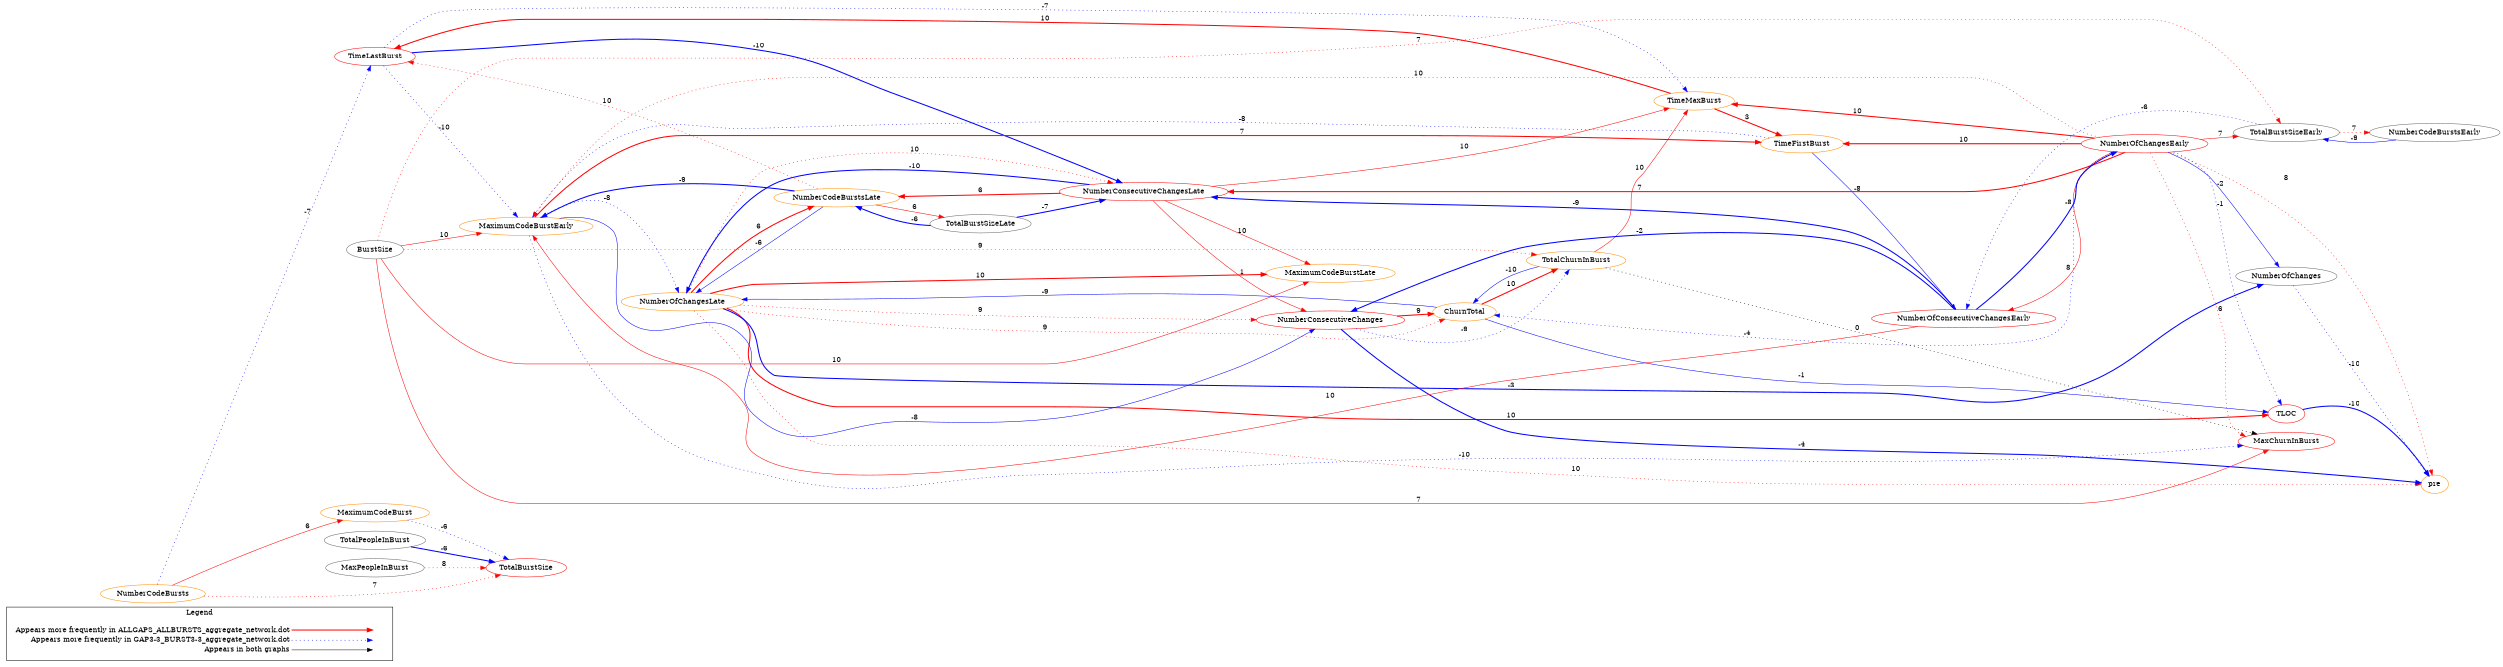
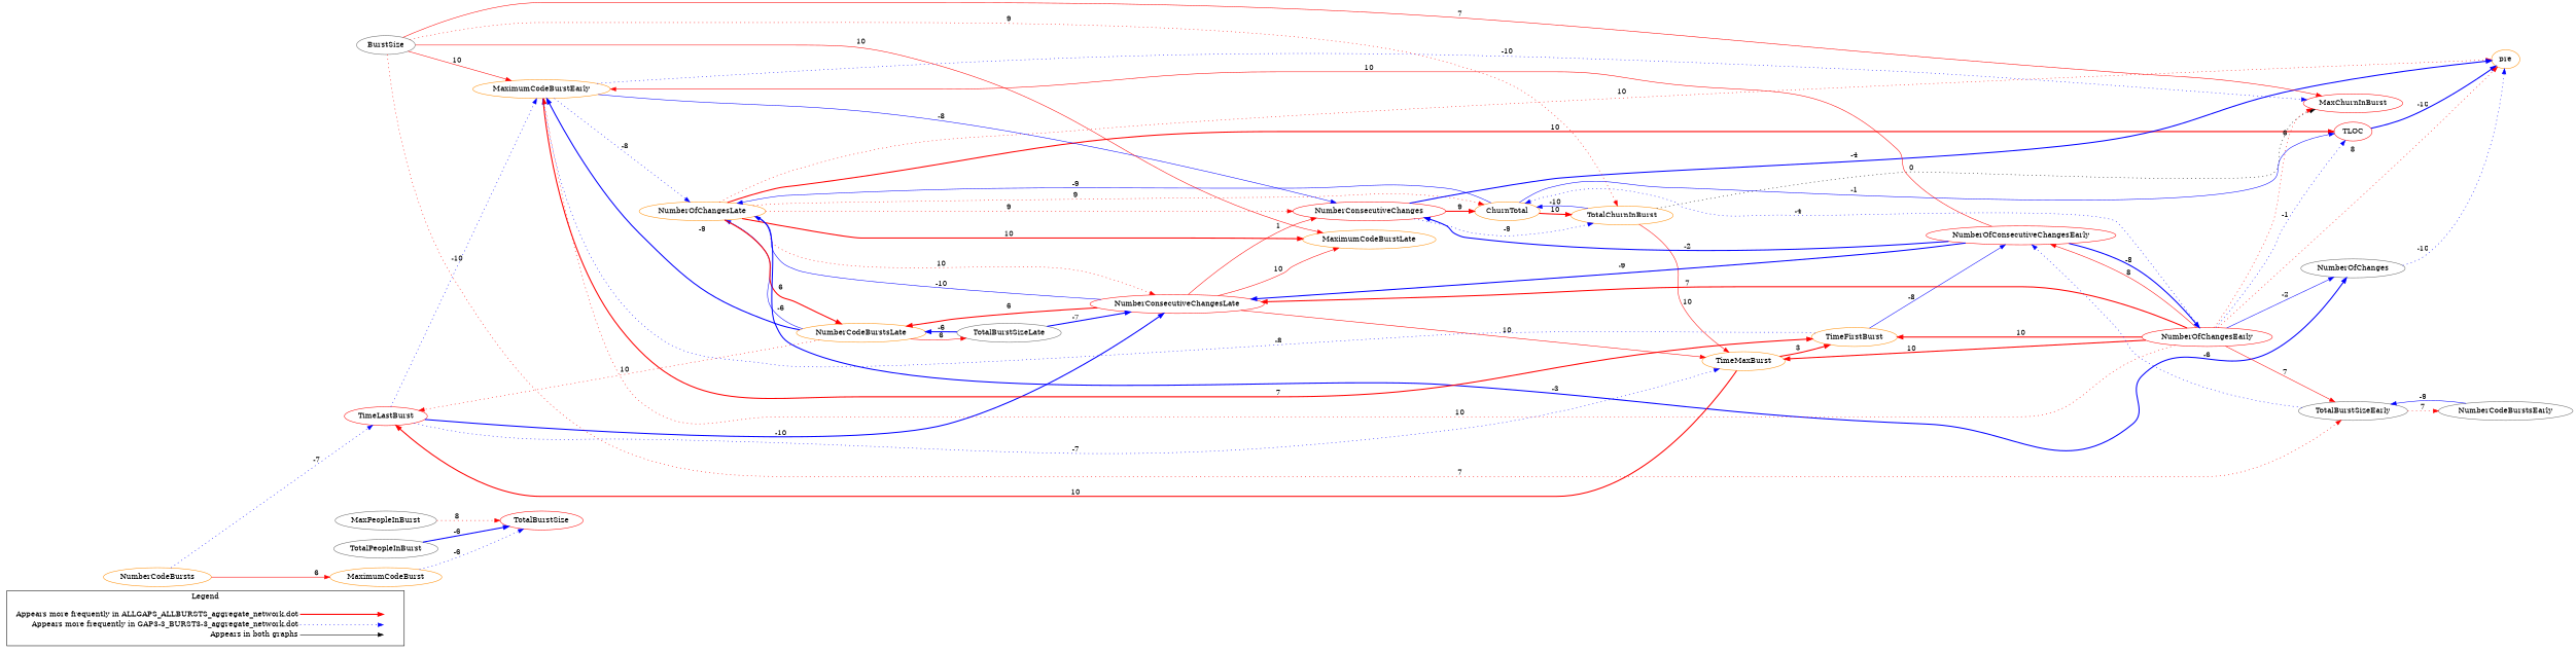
  digraph {
    rankdir=LR
    node [color=darkorange]
    edge [color=red style=dotted weight=10]
    n1 [label=<<table border="0" cellpadding="2" cellspacing="0" cellborder="0">       <tr><td align="right" port="i1">Appears more frequently in ALLGAPS_ALLBURSTS_aggregate_network.dot</td></tr>       <tr><td align="right" port="i2">Appears more frequently in GAP3-3_BURST3-3_aggregate_network.dot</td></tr>       <tr><td align="right" port="i3">Appears in both graphs</td></tr>       </table>> shape=plaintext color=""]
    n2 [label=<<table border="0" cellpadding="2" cellspacing="0" cellborder="0">       <tr><td port="i1">&nbsp;</td></tr>       <tr><td port="i2">&nbsp;</td></tr>       <tr><td port="i3">&nbsp;</td></tr>       </table>> shape=plaintext color=""]
    TimeLastBurst [color=red]
    NumberCodeBurstsLate
    NumberOfChangesLate
    MaximumCodeBurstEarly
    TotalBurstSizeLate [color=gray40]
    NumberConsecutiveChangesLate [color=red]
    TimeMaxBurst
    MaximumCodeBurstLate
    pre
    TLOC [color=red]
    ChurnTotal
    NumberConsecutiveChanges [color=red]
    NumberOfChanges [color=gray40]
    TimeFirstBurst
    MaxChurnInBurst [color=red]
    TotalChurnInBurst
    NumberOfChangesEarly [color=red]
    NumberOfConsecutiveChangesEarly [color=red]
    TotalBurstSizeEarly [color=gray40]
    NumberCodeBurstsEarly [color=gray40]
    BurstSize [color=gray40]
    MaxPeopleInBurst [color=gray40]
    TotalBurstSize [color=red]
    NumberCodeBursts
    MaximumCodeBurst
    TotalPeopleInBurst [color=gray40]
    subgraph cluster_1 {
      label=Legend
      n1
      n2
    }
    n1 -> n2 [headport="i1:w" style=bold tailport="i1:e" weight=""]
    n1 -> n2 [color=blue headport="i2:w" tailport="i2:e" weight=""]
    n1 -> n2 [color=black headport="i3:w" style=solid tailport="i3:e" weight=""]
    TimeLastBurst -> MaximumCodeBurstEarly [color=blue label=-10 weight=-10]
    TimeLastBurst -> NumberConsecutiveChangesLate [color=blue label=-10 style=bold weight=-10]
    TimeLastBurst -> TimeMaxBurst [color=blue label=-7 weight=-7]
    NumberCodeBurstsLate -> TimeLastBurst [label=10]
    NumberCodeBurstsLate -> NumberOfChangesLate [color=blue label=-6 style=solid weight=-6]
    NumberCodeBurstsLate -> MaximumCodeBurstEarly [color=blue label=-9 style=bold weight=-9]
    NumberCodeBurstsLate -> TotalBurstSizeLate [label=6 style=solid weight=6]
    NumberOfChangesLate -> NumberCodeBurstsLate [label=6 style=bold weight=6]
    NumberOfChangesLate -> NumberConsecutiveChangesLate [label=10]
    NumberOfChangesLate -> MaximumCodeBurstLate [label=10 style=bold]
    NumberOfChangesLate -> pre [label=10]
    NumberOfChangesLate -> TLOC [label=10 style=bold]
    NumberOfChangesLate -> ChurnTotal [label=9 weight=9]
    NumberOfChangesLate -> NumberConsecutiveChanges [label=9 weight=9]
    NumberOfChangesLate -> NumberOfChanges [color=blue label=-3 style=bold weight=-3]
    MaximumCodeBurstEarly -> NumberOfChangesLate [color=blue label=-8 weight=-8]
    MaximumCodeBurstEarly -> NumberConsecutiveChanges [color=blue label=-8 style=solid weight=-8]
    MaximumCodeBurstEarly -> TimeFirstBurst [label=7 style=bold weight=7]
    MaximumCodeBurstEarly -> MaxChurnInBurst [color=blue label=-10 weight=-10]
    TotalBurstSizeLate -> NumberCodeBurstsLate [color=blue label=-6 style=bold weight=-6]
    TotalBurstSizeLate -> NumberConsecutiveChangesLate [color=blue label=-7 style=bold weight=-7]
    NumberConsecutiveChangesLate -> NumberCodeBurstsLate [label=6 style=bold weight=6]
-   NumberConsecutiveChangesLate -> NumberOfChangesLate [color=blue label=-10 style=bold weight=-10]
+   NumberConsecutiveChangesLate -> NumberOfChangesLate [color=blue label=-10 style=solid weight=-10]
    NumberConsecutiveChangesLate -> TimeMaxBurst [label=10 style=solid]
    NumberConsecutiveChangesLate -> MaximumCodeBurstLate [label=10 style=solid]
    NumberConsecutiveChangesLate -> NumberConsecutiveChanges [label=1 style=solid weight=1]
    TimeMaxBurst -> TimeLastBurst [label=10 style=bold]
    TimeMaxBurst -> TimeFirstBurst [label=3 style=bold weight=3]
    TLOC -> pre [color=blue label=-10 style=bold weight=-10]
    ChurnTotal -> NumberOfChangesLate [color=blue label=-9 style=solid weight=-9]
    ChurnTotal -> TLOC [color=blue label=-1 style=solid weight=-1]
    ChurnTotal -> TotalChurnInBurst [label=10 style=bold]
    NumberConsecutiveChanges -> pre [color=blue label=-4 style=bold weight=-4]
    NumberConsecutiveChanges -> ChurnTotal [label=9 style=bold weight=9]
    NumberConsecutiveChanges -> TotalChurnInBurst [color=blue label=-9 weight=-9]
    NumberOfChanges -> pre [color=blue label=-10 weight=-10]
    TimeFirstBurst -> MaximumCodeBurstEarly [color=blue label=-8 weight=-8]
    TimeFirstBurst -> NumberOfConsecutiveChangesEarly [color=blue label=-8 style=solid weight=-8]
    TotalChurnInBurst -> TimeMaxBurst [label=10 style=solid]
    TotalChurnInBurst -> ChurnTotal [color=blue label=-10 style=solid weight=-10]
    TotalChurnInBurst -> MaxChurnInBurst [color=black label=0 weight=0]
    NumberOfChangesEarly -> MaximumCodeBurstEarly [label=10]
    NumberOfChangesEarly -> NumberConsecutiveChangesLate [label=7 style=bold weight=7]
    NumberOfChangesEarly -> TimeMaxBurst [label=10 style=bold]
    NumberOfChangesEarly -> pre [label=8 weight=8]
    NumberOfChangesEarly -> TLOC [color=blue label=-1 weight=-1]
    NumberOfChangesEarly -> ChurnTotal [color=blue label=-4 weight=-1]
    NumberOfChangesEarly -> NumberOfChanges [color=blue label=-2 style=solid weight=-2]
    NumberOfChangesEarly -> TimeFirstBurst [label=10 style=bold]
    NumberOfChangesEarly -> MaxChurnInBurst [label=6 weight=6]
    NumberOfChangesEarly -> NumberOfConsecutiveChangesEarly [label=8 style=solid weight=8]
    NumberOfChangesEarly -> TotalBurstSizeEarly [label=7 style=solid weight=7]
    NumberOfConsecutiveChangesEarly -> MaximumCodeBurstEarly [label=10 style=solid]
    NumberOfConsecutiveChangesEarly -> NumberConsecutiveChangesLate [color=blue label=-9 style=bold weight=-9]
    NumberOfConsecutiveChangesEarly -> NumberConsecutiveChanges [color=blue label=-2 style=bold weight=-2]
    NumberOfConsecutiveChangesEarly -> NumberOfChangesEarly [color=blue label=-8 style=bold weight=-8]
    TotalBurstSizeEarly -> NumberOfConsecutiveChangesEarly [color=blue label=-6 weight=-6]
    TotalBurstSizeEarly -> NumberCodeBurstsEarly [label=7 weight=7]
    NumberCodeBurstsEarly -> TotalBurstSizeEarly [color=blue label=-9 style=solid weight=-9]
    BurstSize -> MaximumCodeBurstEarly [label=10 style=solid]
    BurstSize -> MaximumCodeBurstLate [label=10 style=solid]
    BurstSize -> MaxChurnInBurst [label=7 style=solid weight=7]
    BurstSize -> TotalChurnInBurst [label=9 weight=9]
    BurstSize -> TotalBurstSizeEarly [label=7 weight=7]
    MaxPeopleInBurst -> TotalBurstSize [label=8 weight=8]
    NumberCodeBursts -> TimeLastBurst [color=blue label=-7 weight=-7]
-   NumberCodeBursts -> TotalBurstSize [label=7 weight=7]
    NumberCodeBursts -> MaximumCodeBurst [label=6 style=solid weight=6]
    MaximumCodeBurst -> TotalBurstSize [color=blue label=-6 weight=-6]
    TotalPeopleInBurst -> TotalBurstSize [color=blue label=-6 style=bold weight=-6]
  }
